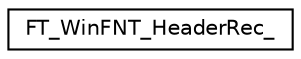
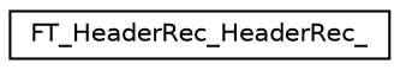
  digraph {
    rankdir=LR
-   n1 [color=black fillcolor=white fontname=Helvetica fontsize=10 height=0.2 label=FT_WinFNT_HeaderRec_ shape=record style=filled width=0.4]
+   n1 [color=black fillcolor=white fontname=Helvetica fontsize=10 height=0.2 label=FT_HeaderRec_HeaderRec_ shape=record style=filled width=0.4]
  }
